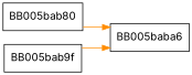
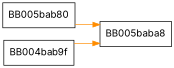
  digraph {
    fontname=Inter
    rankdir=LR
    splines=ortho
    node [fontname=Inter shape=box]
    edge [color=darkorange fontname=Inter]
    BB005bab80
-   BB005baba6
-   BB005bab9f
+   BB005baba6 [label=BB005baba8]
+   BB005bab9f [label=BB004bab9f]
    BB005bab80 -> BB005baba6
    BB005bab9f -> BB005baba6
  }
